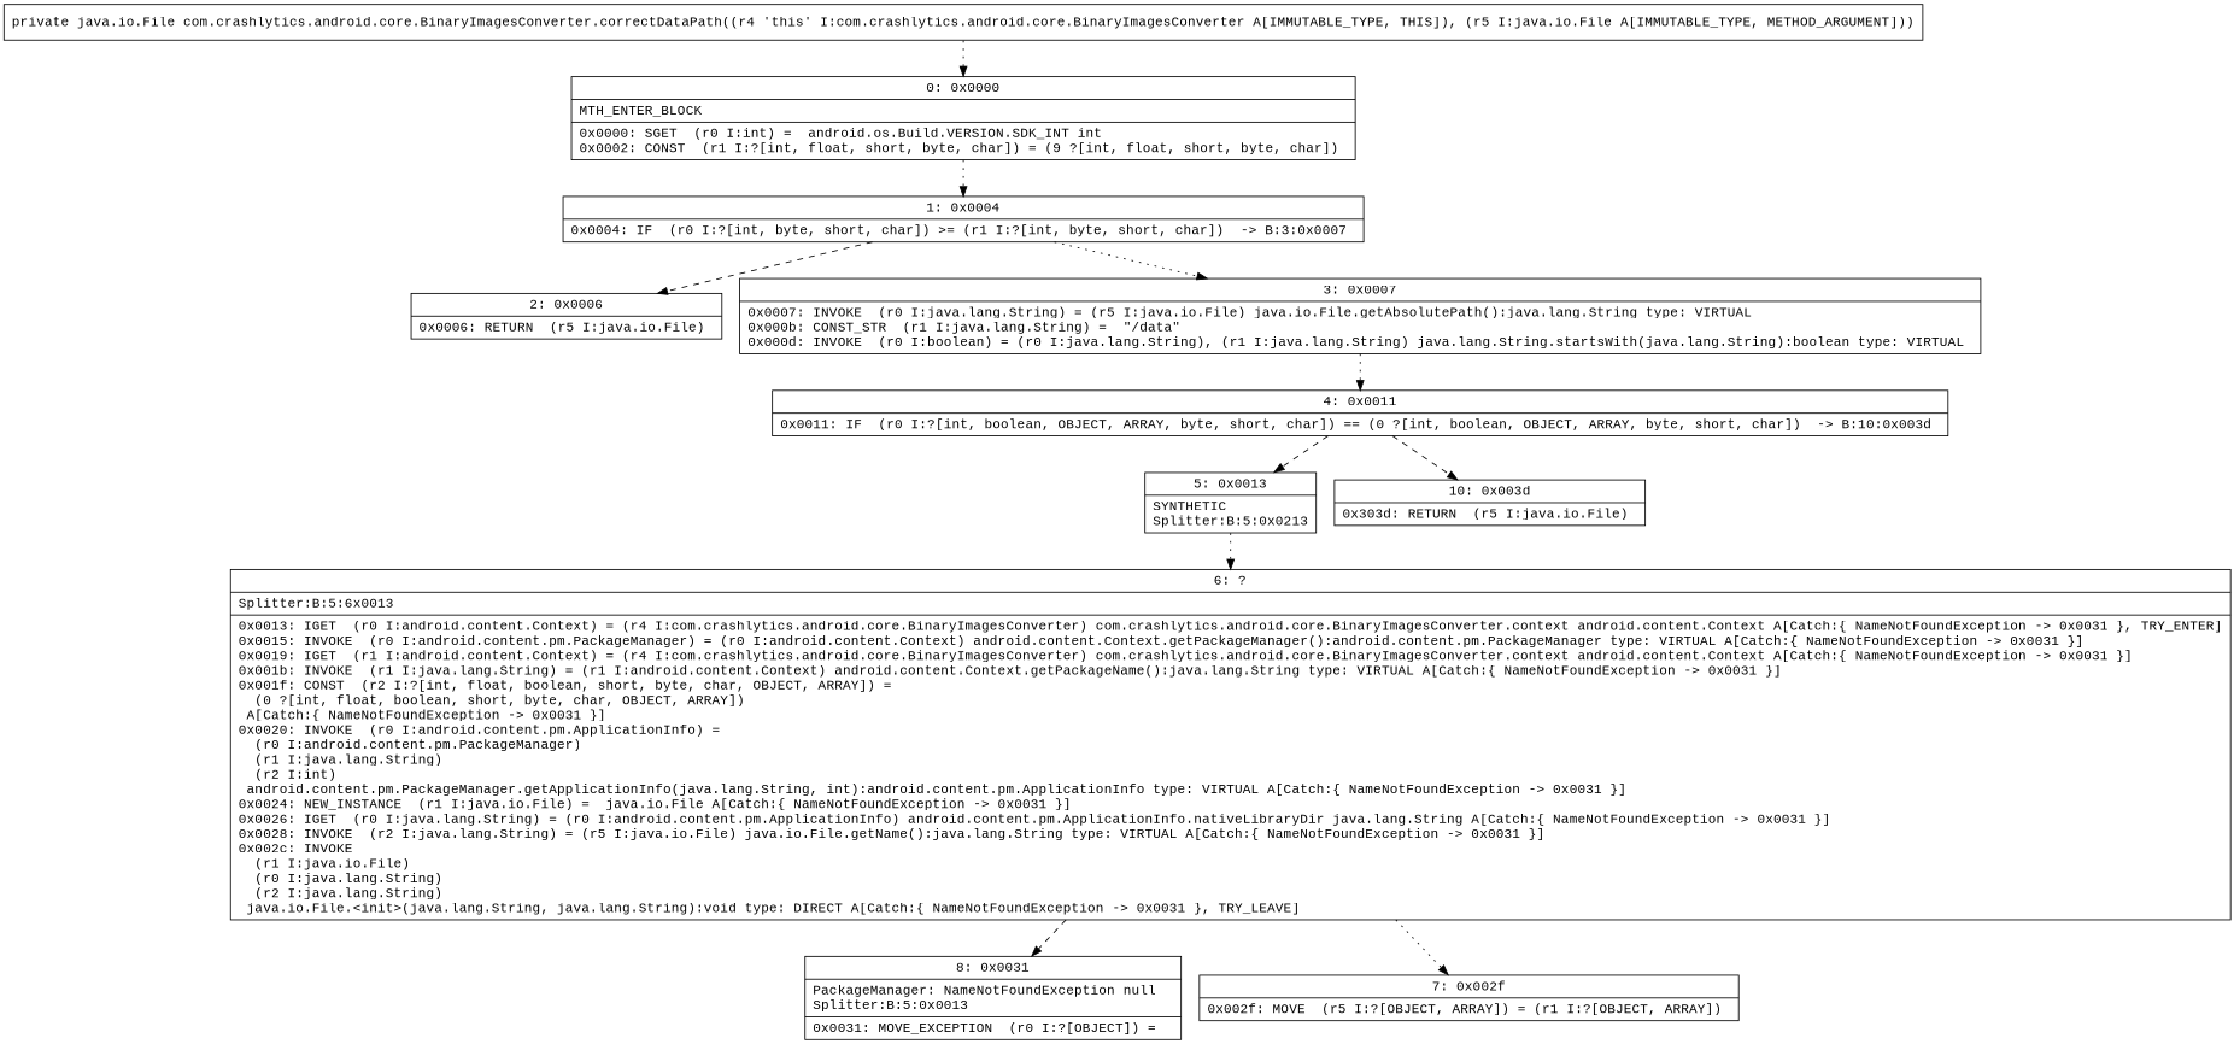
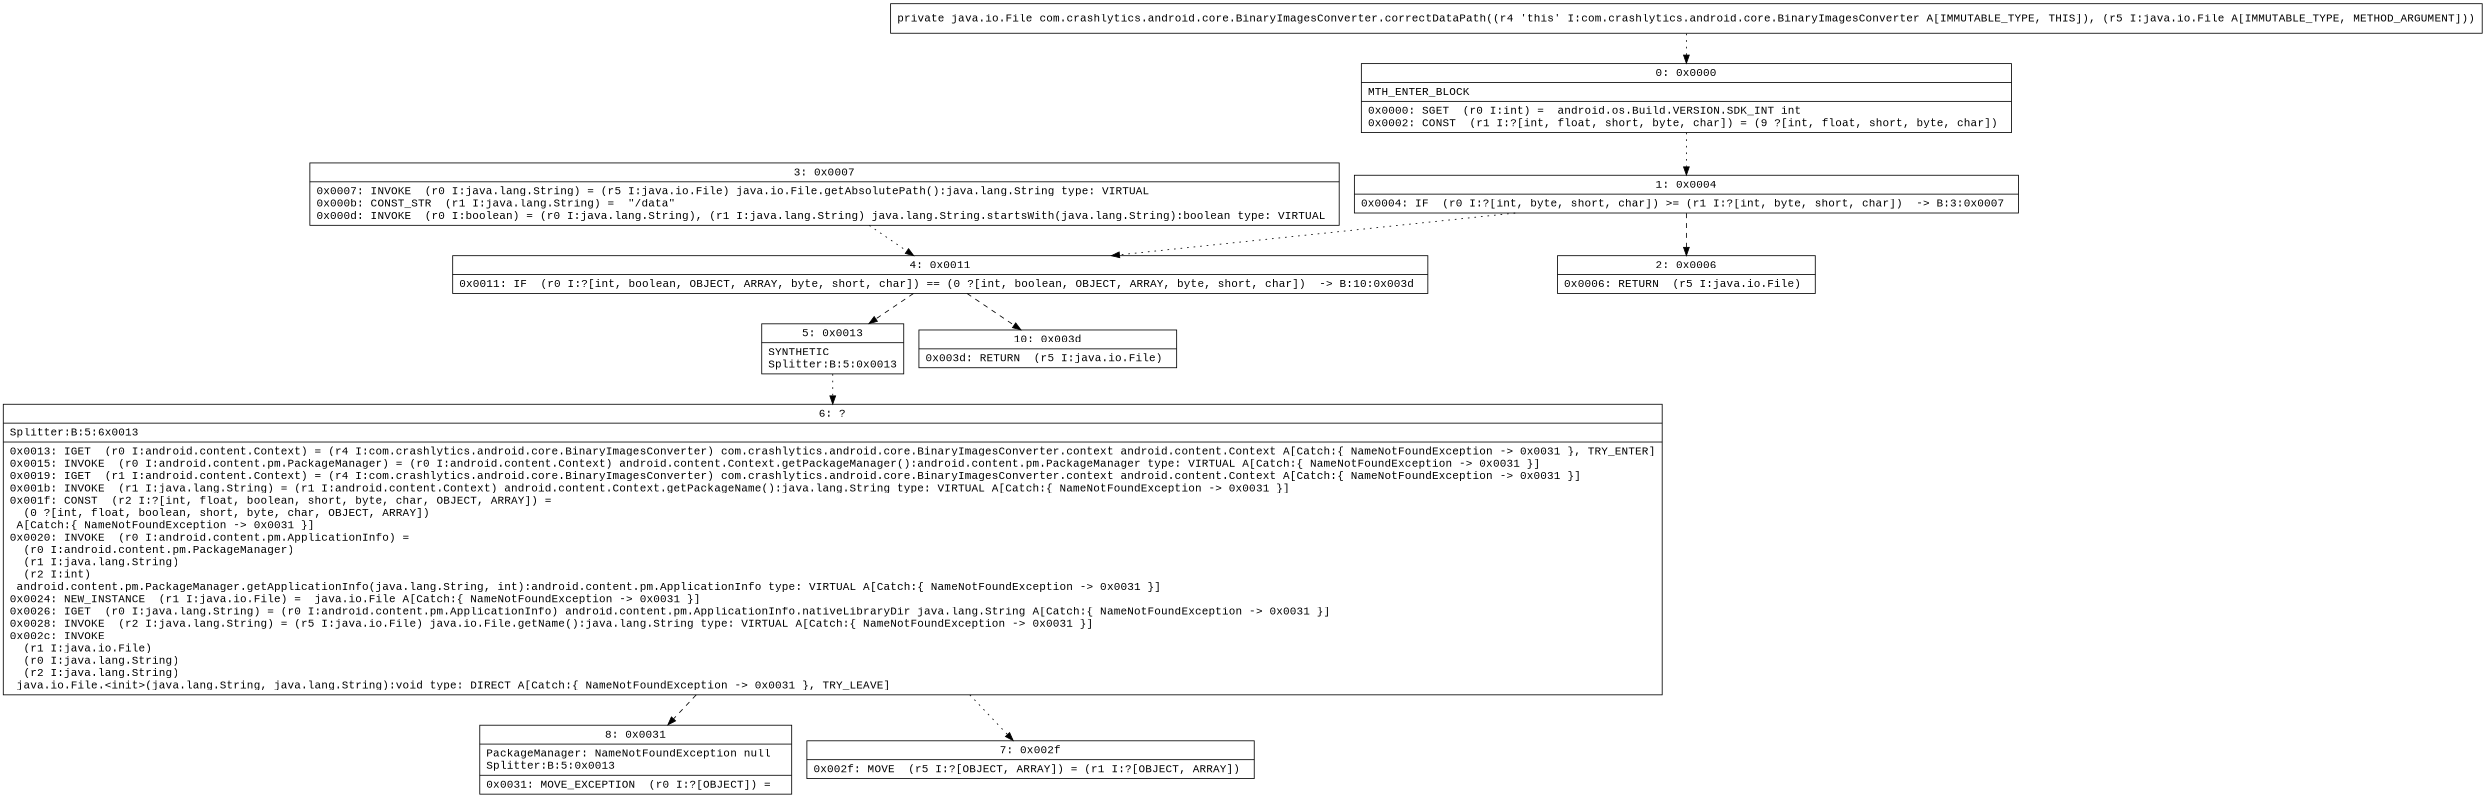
  digraph {
    fontname="Liberation Mono"
    node [fontname="Liberation Mono" shape=record]
    edge [fontname="Liberation Mono" style=dotted]
    n1 [label="{0\:\ 0x0000|MTH_ENTER_BLOCK\l|0x0000: SGET  (r0 I:int) =  android.os.Build.VERSION.SDK_INT int \l0x0002: CONST  (r1 I:?[int, float, short, byte, char]) = (9 ?[int, float, short, byte, char]) \l}"]
    n2 [label="{1\:\ 0x0004|0x0004: IF  (r0 I:?[int, byte, short, char]) \>= (r1 I:?[int, byte, short, char])  \-\> B:3:0x0007 \l}"]
    n3 [label="{2\:\ 0x0006|0x0006: RETURN  (r5 I:java.io.File) \l}"]
    n4 [label="{3\:\ 0x0007|0x0007: INVOKE  (r0 I:java.lang.String) = (r5 I:java.io.File) java.io.File.getAbsolutePath():java.lang.String type: VIRTUAL \l0x000b: CONST_STR  (r1 I:java.lang.String) =  \"\/data\" \l0x000d: INVOKE  (r0 I:boolean) = (r0 I:java.lang.String), (r1 I:java.lang.String) java.lang.String.startsWith(java.lang.String):boolean type: VIRTUAL \l}"]
    n5 [label="{4\:\ 0x0011|0x0011: IF  (r0 I:?[int, boolean, OBJECT, ARRAY, byte, short, char]) == (0 ?[int, boolean, OBJECT, ARRAY, byte, short, char])  \-\> B:10:0x003d \l}"]
-   n6 [label="{5\:\ 0x0013|SYNTHETIC\lSplitter:B:5:0x0213\l}"]
-   n7 [label="{10\:\ 0x003d|0x303d: RETURN  (r5 I:java.io.File) \l}"]
+   n6 [label="{5\:\ 0x0013|SYNTHETIC\lSplitter:B:5:0x0013\l}"]
+   n7 [label="{10\:\ 0x003d|0x003d: RETURN  (r5 I:java.io.File) \l}"]
    n8 [label="{6\:\ ?|Splitter:B:5:6x0013\l|0x0013: IGET  (r0 I:android.content.Context) = (r4 I:com.crashlytics.android.core.BinaryImagesConverter) com.crashlytics.android.core.BinaryImagesConverter.context android.content.Context A[Catch:\{ NameNotFoundException \-\> 0x0031 \}, TRY_ENTER]\l0x0015: INVOKE  (r0 I:android.content.pm.PackageManager) = (r0 I:android.content.Context) android.content.Context.getPackageManager():android.content.pm.PackageManager type: VIRTUAL A[Catch:\{ NameNotFoundException \-\> 0x0031 \}]\l0x0019: IGET  (r1 I:android.content.Context) = (r4 I:com.crashlytics.android.core.BinaryImagesConverter) com.crashlytics.android.core.BinaryImagesConverter.context android.content.Context A[Catch:\{ NameNotFoundException \-\> 0x0031 \}]\l0x001b: INVOKE  (r1 I:java.lang.String) = (r1 I:android.content.Context) android.content.Context.getPackageName():java.lang.String type: VIRTUAL A[Catch:\{ NameNotFoundException \-\> 0x0031 \}]\l0x001f: CONST  (r2 I:?[int, float, boolean, short, byte, char, OBJECT, ARRAY]) = \l  (0 ?[int, float, boolean, short, byte, char, OBJECT, ARRAY])\l A[Catch:\{ NameNotFoundException \-\> 0x0031 \}]\l0x0020: INVOKE  (r0 I:android.content.pm.ApplicationInfo) = \l  (r0 I:android.content.pm.PackageManager)\l  (r1 I:java.lang.String)\l  (r2 I:int)\l android.content.pm.PackageManager.getApplicationInfo(java.lang.String, int):android.content.pm.ApplicationInfo type: VIRTUAL A[Catch:\{ NameNotFoundException \-\> 0x0031 \}]\l0x0024: NEW_INSTANCE  (r1 I:java.io.File) =  java.io.File A[Catch:\{ NameNotFoundException \-\> 0x0031 \}]\l0x0026: IGET  (r0 I:java.lang.String) = (r0 I:android.content.pm.ApplicationInfo) android.content.pm.ApplicationInfo.nativeLibraryDir java.lang.String A[Catch:\{ NameNotFoundException \-\> 0x0031 \}]\l0x0028: INVOKE  (r2 I:java.lang.String) = (r5 I:java.io.File) java.io.File.getName():java.lang.String type: VIRTUAL A[Catch:\{ NameNotFoundException \-\> 0x0031 \}]\l0x002c: INVOKE  \l  (r1 I:java.io.File)\l  (r0 I:java.lang.String)\l  (r2 I:java.lang.String)\l java.io.File.\<init\>(java.lang.String, java.lang.String):void type: DIRECT A[Catch:\{ NameNotFoundException \-\> 0x0031 \}, TRY_LEAVE]\l}"]
    n9 [label="{8\:\ 0x0031|PackageManager: NameNotFoundException null\lSplitter:B:5:0x0013\l|0x0031: MOVE_EXCEPTION  (r0 I:?[OBJECT]) =  \l}"]
    n10 [label="{7\:\ 0x002f|0x002f: MOVE  (r5 I:?[OBJECT, ARRAY]) = (r1 I:?[OBJECT, ARRAY]) \l}"]
    n11 [label="{private java.io.File com.crashlytics.android.core.BinaryImagesConverter.correctDataPath((r4 'this' I:com.crashlytics.android.core.BinaryImagesConverter A[IMMUTABLE_TYPE, THIS]), (r5 I:java.io.File A[IMMUTABLE_TYPE, METHOD_ARGUMENT])) }"]
    n1 -> n2
    n2 -> n3 [style=dashed]
-   n2 -> n4
+   n2 -> n5
    n4 -> n5
    n5 -> n6 [style=dashed]
    n5 -> n7 [style=dashed]
    n6 -> n8
    n8 -> n9 [style=dashed]
    n8 -> n10
    n11 -> n1
  }
